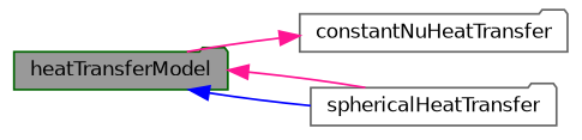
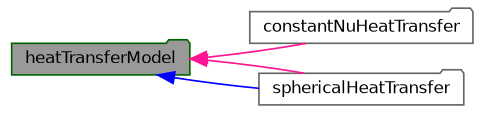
  digraph {
    rankdir=LR
    node [color=gray40 fillcolor=white fontname=Helvetica fontsize=10 shape=folder style=filled]
    edge [color=deeppink dir=back fontname=Helvetica fontsize=10 labelfontname=Helvetica labelfontsize=10 style=solid]
    n1 [color=darkgreen fillcolor=grey60 fontcolor=black height=0.2 label=heatTransferModel width=0.4]
    n2 [height=0.2 label=constantNuHeatTransfer width=0.4]
    n3 [height=0.2 label=sphericalHeatTransfer width=0.4]
-   n2 -> n1
+   n1 -> n2
    n1 -> n3 [color=blue]
    n1 -> n3
  }
